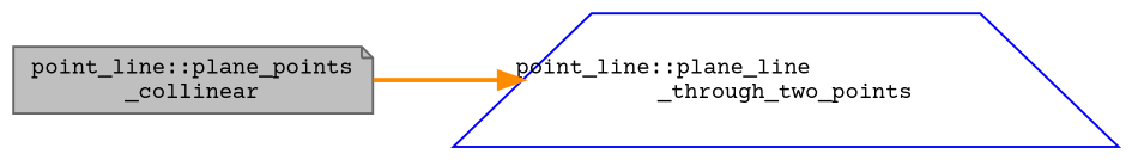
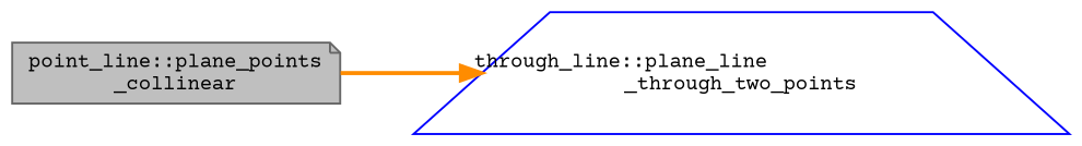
  digraph {
    rankdir=LR
    fontname="Courier Prime"
    node [fontname="Courier Prime" fontsize=10 style=filled]
    n1 [color=gray40 fillcolor=grey75 fontcolor=black height=0.2 label="point_line::plane_points\l_collinear" shape=note width=0.4]
-   n2 [color=blue fillcolor=white height=0.2 label="point_line::plane_line\l_through_two_points" shape=trapezium width=0.4]
+   n2 [color=blue fillcolor=white height=0.2 label="through_line::plane_line\l_through_two_points" shape=trapezium width=0.4]
    n1 -> n2 [color=darkorange fontname="Courier Prime" fontsize=10 labelfontname=Helvetica labelfontsize=10 style=bold arrowhead=normal]
  }
